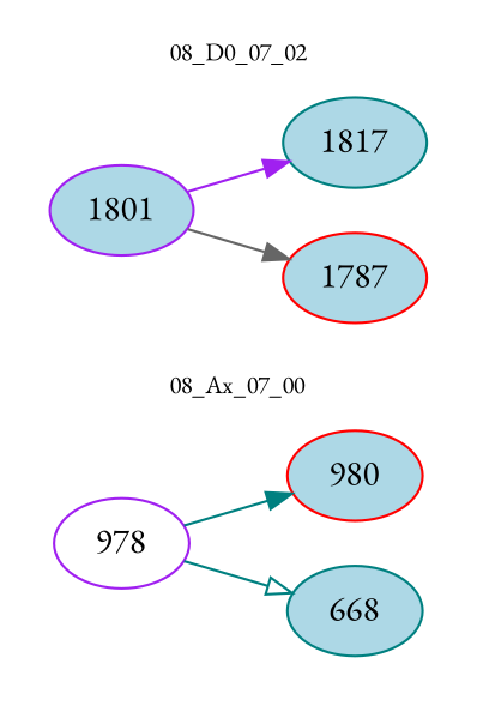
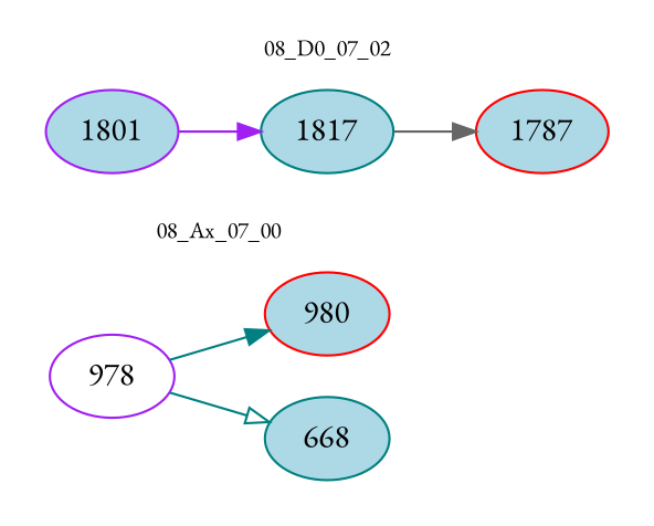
  digraph {
    fontname="EB Garamond"
    rankdir=LR
    node [color=purple fillcolor=lightblue fontname="EB Garamond" style=filled]
    edge [arrowhead=normal color=teal fontname="EB Garamond"]
    n1 [fillcolor=white label=978]
    n2 [color=teal label=668]
    n3 [color=red label=980]
    n4 [label=1801]
    n5 [color=red label=1787]
    n6 [color=teal label=1817]
    subgraph cluster_1 {
      color=white
      fontsize=10
      label="08_Ax_07_00"
      n1
      n2
      n3
    }
    subgraph cluster_2 {
      color=white
      fontsize=10
      label="08_D0_07_02"
      n4
      n5
      n6
    }
    n1 -> n2 [arrowhead=onormal]
    n1 -> n3
-   n4 -> n5 [color=gray40]
+   n6 -> n5 [color=gray40]
    n4 -> n6 [color=purple]
  }
